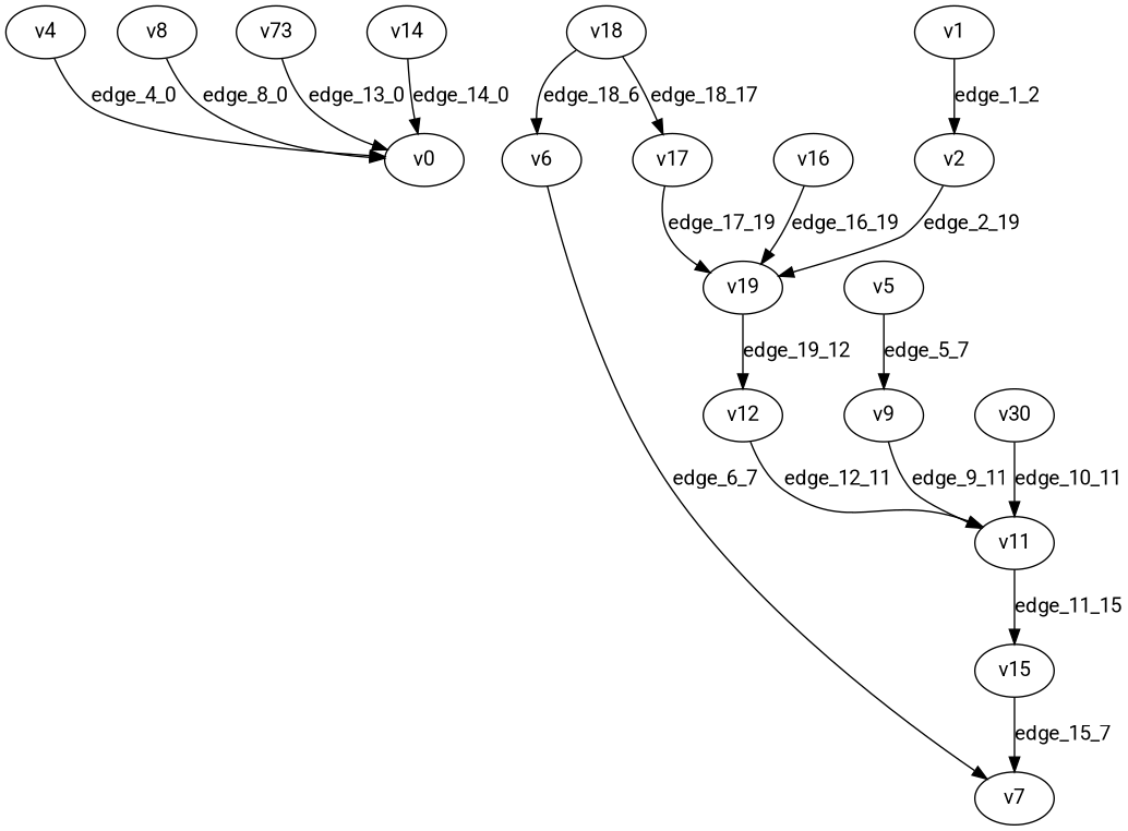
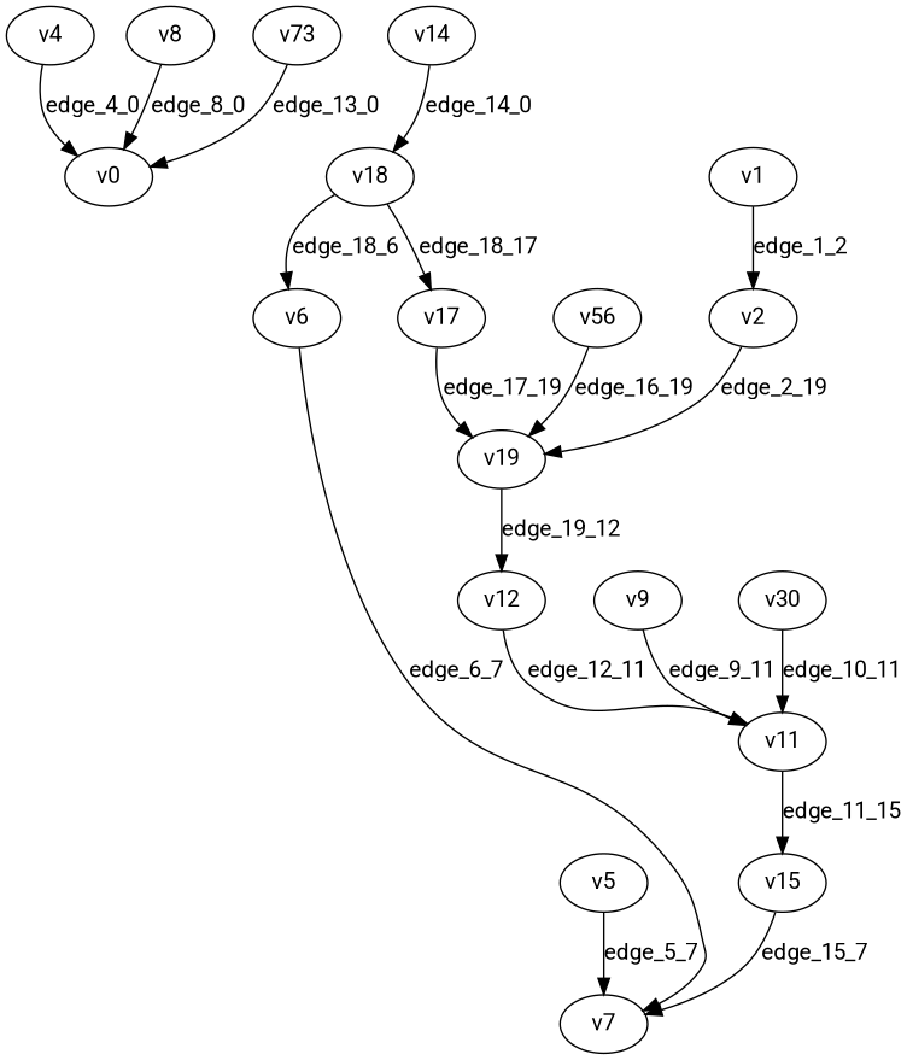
  digraph {
    fontname=Roboto
    node [fontname=Roboto player=0]
    edge [fontname=Roboto]
    v0 [player=-1]
    v19 [player=-1]
-   v16
+   v16 [label=v56]
    v1 [player=-1]
    v2 [player=1]
    v12
    v4 [player=1]
    v7 [player=-1]
    v5
    v6 [player=1]
    v9 [player=1]
    v11 [player=-1]
    v8
    v15
    n15 [label=v30]
    n16 [label=v73]
    v14 [player=1]
    v17 [player=1]
    v18 [player=-1]
    v19 -> v12 [label=edge_19_12 probability=1.000000]
    v16 -> v19 [discount=0.730414 label=edge_16_19 weight=3.967532]
    v1 -> v2 [label=edge_1_2 probability=1.000000]
    v2 -> v19 [discount=0.258661 label=edge_2_19 weight=5.081521]
    v12 -> v11 [discount=0.884778 label=edge_12_11 weight=-1.645276]
    v4 -> v0 [discount=0.720083 label=edge_4_0 weight=-5.252471]
-   v5 -> v9 [discount=0.471587 label=edge_5_7 weight=8.140158]
+   v5 -> v7 [discount=0.471587 label=edge_5_7 weight=8.140158]
    v6 -> v7 [discount=0.620638 label=edge_6_7 weight=0.936712]
    v9 -> v11 [discount=0.471215 label=edge_9_11 weight=1.715575]
    v11 -> v15 [label=edge_11_15 probability=0.460180]
    v8 -> v0 [discount=0.756328 label=edge_8_0 weight=-5.971344]
    v15 -> v7 [discount=0.504172 label=edge_15_7 weight=3.011546]
    n15 -> v11 [discount=0.741995 label=edge_10_11 weight=7.238946]
    n16 -> v0 [discount=0.365424 label=edge_13_0 weight=-9.791405]
-   v14 -> v0 [discount=0.321466 label=edge_14_0 weight=-4.954970]
+   v14 -> v18 [discount=0.321466 label=edge_14_0 weight=-4.954970]
    v17 -> v19 [discount=0.850840 label=edge_17_19 weight=8.080032]
    v18 -> v6 [label=edge_18_6 probability=0.615325]
    v18 -> v17 [label=edge_18_17 probability=0.384675]
  }
